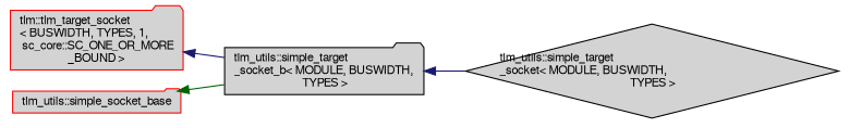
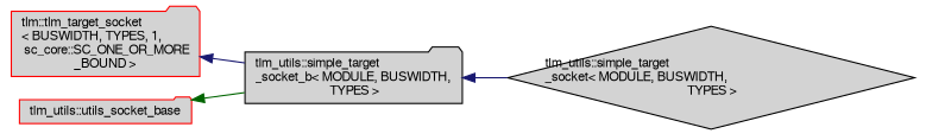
  digraph {
    rankdir=LR
    node [color=black fillcolor=lightgrey fontname=FreeSans fontsize=10 shape=folder style=filled]
    edge [color=midnightblue dir=back fontname=FreeSans fontsize=10 labelfontname=FreeSans labelfontsize=10 style=solid]
    n1 [fontcolor=black height=0.2 label="tlm_utils::simple_target\l_socket\< MODULE, BUSWIDTH,\l TYPES \>" shape=diamond width=0.4]
    n2 [height=0.2 label="tlm_utils::simple_target\l_socket_b\< MODULE, BUSWIDTH,\l TYPES \>" width=0.4]
    n3 [color=red height=0.2 label="tlm::tlm_target_socket\l\< BUSWIDTH, TYPES, 1,\l sc_core::SC_ONE_OR_MORE\l_BOUND \>" width=0.4]
-   n4 [color=red height=0.2 label="tlm_utils::simple_socket_base" width=0.4]
+   n4 [color=red height=0.2 label="tlm_utils::utils_socket_base" width=0.4]
    n2 -> n1
    n3 -> n2
    n4 -> n2 [color=darkgreen]
  }
